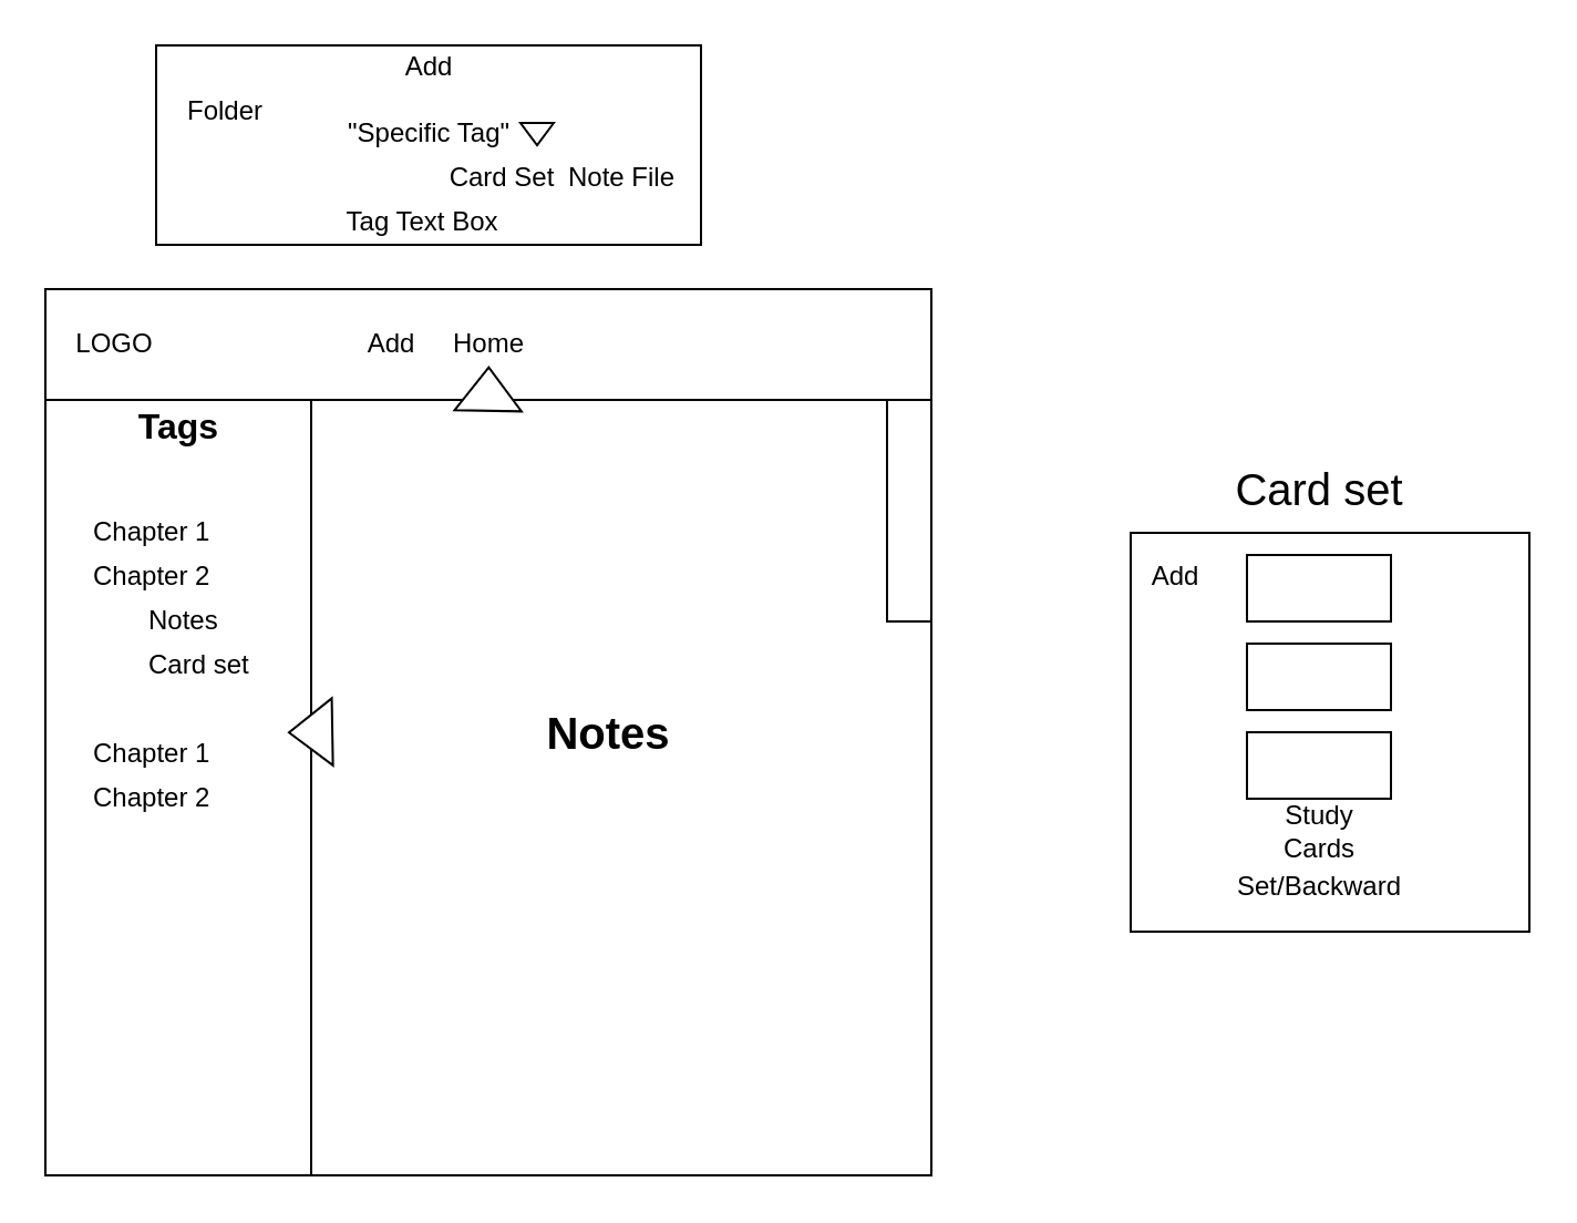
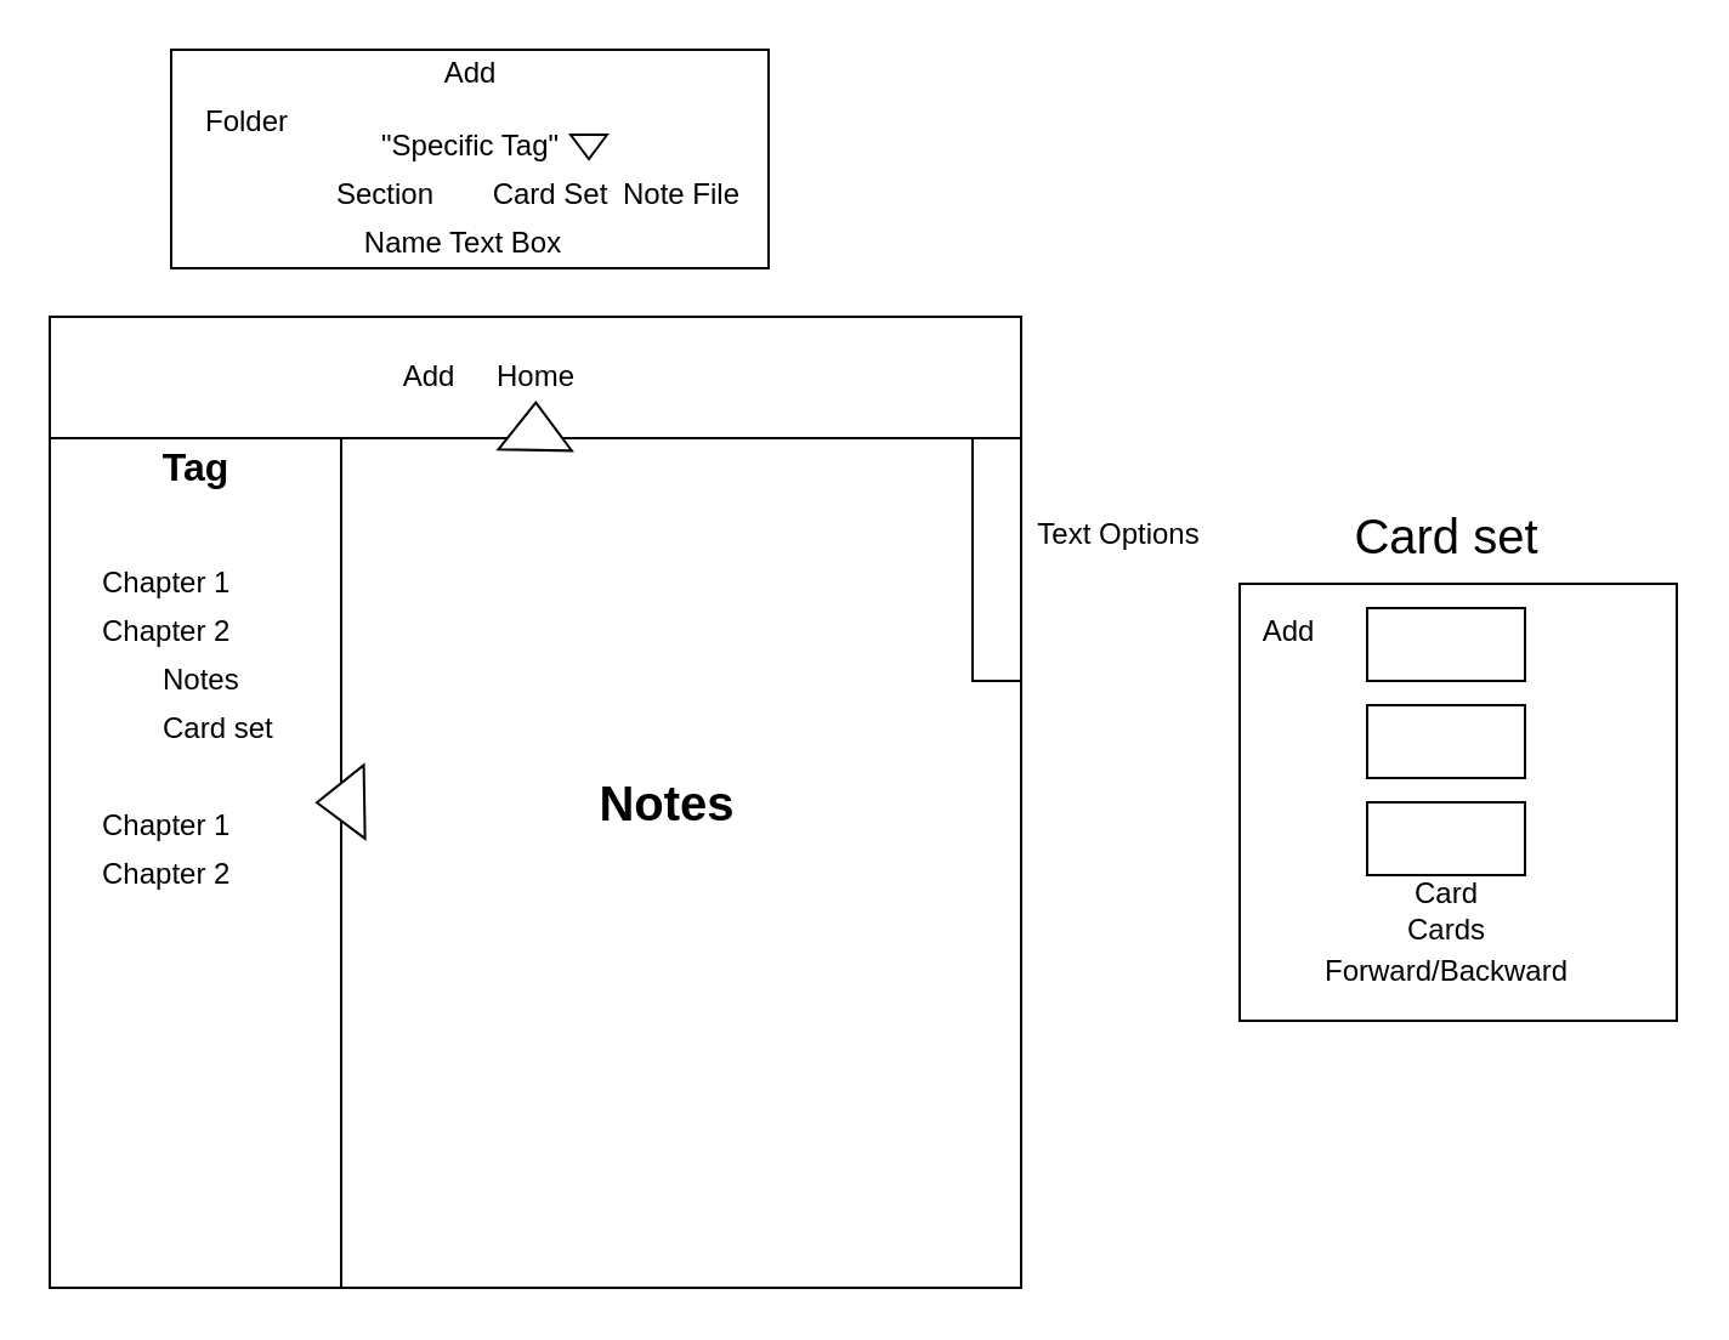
  <mxCell id="0" />
  <mxCell id="1" parent="0" />
  <mxCell id="2" value="" style="whiteSpace=wrap;html=1;aspect=fixed;align=center;" parent="1" vertex="1"><mxGeometry x="20" y="130" width="400" height="400" as="geometry" /></mxCell>
  <mxCell id="3" value="" style="rounded=0;whiteSpace=wrap;html=1;" parent="1" vertex="1"><mxGeometry x="140" y="180" width="280" height="350" as="geometry" /></mxCell>
- <mxCell id="4" value="&lt;font&gt;&lt;font style=&quot;font-size: 16px&quot;&gt;Tags&lt;/font&gt;&lt;br&gt;&lt;/font&gt;" style="text;strokeColor=none;fillColor=none;html=1;fontSize=24;fontStyle=1;verticalAlign=middle;align=center;" parent="1" vertex="1"><mxGeometry x="40" y="170" width="80" height="40" as="geometry" /></mxCell>
+ <mxCell id="4" value="&lt;font&gt;&lt;font style=&quot;font-size: 16px&quot;&gt;Tag&lt;/font&gt;&lt;br&gt;&lt;/font&gt;" style="text;strokeColor=none;fillColor=none;html=1;fontSize=24;fontStyle=1;verticalAlign=middle;align=center;" parent="1" vertex="1"><mxGeometry x="40" y="170" width="80" height="40" as="geometry" /></mxCell>
  <mxCell id="5" value="&lt;font style=&quot;font-size: 20px&quot;&gt;Notes&lt;br&gt;&lt;/font&gt;" style="text;strokeColor=none;fillColor=none;html=1;fontSize=24;fontStyle=1;verticalAlign=middle;align=center;" parent="1" vertex="1"><mxGeometry x="234" y="310" width="80" height="40" as="geometry" /></mxCell>
  <mxCell id="6" value="" style="triangle;whiteSpace=wrap;html=1;rotation=-181;" parent="1" vertex="1"><mxGeometry x="130" y="314.87" width="19.57" height="30.26" as="geometry" /></mxCell>
  <mxCell id="7" value="" style="rounded=0;whiteSpace=wrap;html=1;" parent="1" vertex="1"><mxGeometry x="20" y="130" width="400" height="50" as="geometry" /></mxCell>
  <mxCell id="8" value="" style="triangle;whiteSpace=wrap;html=1;rotation=-89;" parent="1" vertex="1"><mxGeometry x="210.22" y="160" width="19.57" height="30.26" as="geometry" /></mxCell>
  <mxCell id="9" value="Chapter 1" style="text;html=1;align=left;verticalAlign=middle;resizable=0;points=[];autosize=1;" parent="1" vertex="1"><mxGeometry x="40" y="230" width="70" height="20" as="geometry" /></mxCell>
  <mxCell id="10" value="Chapter 2" style="text;html=1;align=left;verticalAlign=middle;resizable=0;points=[];autosize=1;" parent="1" vertex="1"><mxGeometry x="40" y="250" width="70" height="20" as="geometry" /></mxCell>
  <mxCell id="11" value="Notes" style="text;html=1;align=left;verticalAlign=middle;resizable=0;points=[];autosize=1;" parent="1" vertex="1"><mxGeometry x="65" y="270" width="50" height="20" as="geometry" /></mxCell>
  <mxCell id="12" value="Chapter 1" style="text;html=1;align=left;verticalAlign=middle;resizable=0;points=[];autosize=1;" parent="1" vertex="1"><mxGeometry x="40" y="330" width="70" height="20" as="geometry" /></mxCell>
  <mxCell id="13" value="Chapter 2" style="text;html=1;align=left;verticalAlign=middle;resizable=0;points=[];autosize=1;" parent="1" vertex="1"><mxGeometry x="40" y="350" width="70" height="20" as="geometry" /></mxCell>
  <mxCell id="14" value="" style="rounded=0;whiteSpace=wrap;html=1;align=left;" parent="1" vertex="1"><mxGeometry x="400" y="180" width="20" height="100" as="geometry" /></mxCell>
+ <mxCell id="15" value="Text Options" style="text;html=1;align=center;verticalAlign=middle;resizable=0;points=[];autosize=1;" parent="1" vertex="1"><mxGeometry x="420" y="210" width="80" height="20" as="geometry" /></mxCell>
  <mxCell id="16" value="Add" style="text;html=1;align=center;verticalAlign=middle;resizable=0;points=[];autosize=1;" vertex="1" parent="1"><mxGeometry x="156" y="145" width="40" height="20" as="geometry" /></mxCell>
  <mxCell id="17" value="Home" style="text;html=1;align=center;verticalAlign=middle;resizable=0;points=[];autosize=1;" vertex="1" parent="1"><mxGeometry x="195" y="145" width="50" height="20" as="geometry" /></mxCell>
  <mxCell id="18" value="Card set" style="text;html=1;align=left;verticalAlign=middle;resizable=0;points=[];autosize=1;" vertex="1" parent="1"><mxGeometry x="65" y="290" width="60" height="20" as="geometry" /></mxCell>
  <mxCell id="19" value="" style="whiteSpace=wrap;html=1;aspect=fixed;" vertex="1" parent="1"><mxGeometry x="510" y="240" width="180" height="180" as="geometry" /></mxCell>
- <mxCell id="20" value="Study&lt;br&gt;Cards" style="text;html=1;align=center;verticalAlign=middle;resizable=0;points=[];autosize=1;" vertex="1" parent="1"><mxGeometry x="570" y="360" width="50" height="30" as="geometry" /></mxCell>
+ <mxCell id="20" value="Card&lt;br&gt;Cards" style="text;html=1;align=center;verticalAlign=middle;resizable=0;points=[];autosize=1;" vertex="1" parent="1"><mxGeometry x="570" y="360" width="50" height="30" as="geometry" /></mxCell>
  <mxCell id="21" value="" style="rounded=0;whiteSpace=wrap;html=1;" vertex="1" parent="1"><mxGeometry x="562.5" y="250" width="65" height="30" as="geometry" /></mxCell>
  <mxCell id="22" value="" style="rounded=0;whiteSpace=wrap;html=1;" vertex="1" parent="1"><mxGeometry x="562.5" y="290" width="65" height="30" as="geometry" /></mxCell>
  <mxCell id="23" value="" style="rounded=0;whiteSpace=wrap;html=1;" vertex="1" parent="1"><mxGeometry x="562.5" y="330" width="65" height="30" as="geometry" /></mxCell>
- <mxCell id="24" value="Set/Backward" style="text;html=1;align=center;verticalAlign=middle;resizable=0;points=[];autosize=1;" vertex="1" parent="1"><mxGeometry x="535" y="390" width="120" height="20" as="geometry" /></mxCell>
+ <mxCell id="24" value="Forward/Backward" style="text;html=1;align=center;verticalAlign=middle;resizable=0;points=[];autosize=1;" vertex="1" parent="1"><mxGeometry x="535" y="390" width="120" height="20" as="geometry" /></mxCell>
  <mxCell id="25" value="&lt;font style=&quot;font-size: 20px&quot;&gt;Card set&lt;/font&gt;" style="text;html=1;align=center;verticalAlign=middle;resizable=0;points=[];autosize=1;" vertex="1" parent="1"><mxGeometry x="550" y="210" width="90" height="20" as="geometry" /></mxCell>
  <mxCell id="26" value="" style="rounded=0;whiteSpace=wrap;html=1;" vertex="1" parent="1"><mxGeometry x="70" y="20" width="246" height="90" as="geometry" /></mxCell>
  <mxCell id="27" value="Add" style="text;html=1;align=center;verticalAlign=middle;resizable=0;points=[];autosize=1;" vertex="1" parent="1"><mxGeometry x="173" y="20" width="40" height="20" as="geometry" /></mxCell>
  <mxCell id="28" value="&quot;Specific Tag&quot;" style="text;html=1;align=center;verticalAlign=middle;resizable=0;points=[];autosize=1;" vertex="1" parent="1"><mxGeometry x="148" width="90" height="20" as="geometry" y="50" /></mxCell>
  <mxCell id="29" value="Folder" style="text;html=1;align=center;verticalAlign=middle;resizable=0;points=[];autosize=1;" vertex="1" parent="1"><mxGeometry x="76" y="40" width="50" height="20" as="geometry" /></mxCell>
  <mxCell id="30" value="Card Set" style="text;html=1;align=center;verticalAlign=middle;resizable=0;points=[];autosize=1;" vertex="1" parent="1"><mxGeometry x="196" y="70" width="60" height="20" as="geometry" /></mxCell>
  <mxCell id="31" value="Note File" style="text;html=1;align=center;verticalAlign=middle;resizable=0;points=[];autosize=1;" vertex="1" parent="1"><mxGeometry x="250" y="70" width="60" height="20" as="geometry" /></mxCell>
  <mxCell id="32" value="" style="triangle;whiteSpace=wrap;html=1;rotation=90;" vertex="1" parent="1"><mxGeometry x="237" y="52.5" width="10" height="15" as="geometry" /></mxCell>
- <mxCell id="33" value="Tag Text Box" style="text;html=1;align=center;verticalAlign=middle;resizable=0;points=[];autosize=1;" vertex="1" parent="1"><mxGeometry x="140" y="90" width="100" height="20" as="geometry" /></mxCell>
+ <mxCell id="33" value="Name Text Box" style="text;html=1;align=center;verticalAlign=middle;resizable=0;points=[];autosize=1;" vertex="1" parent="1"><mxGeometry x="140" y="90" width="100" height="20" as="geometry" /></mxCell>
+ <mxCell id="34" value="Section" style="text;html=1;align=center;verticalAlign=middle;resizable=0;points=[];autosize=1;" vertex="1" parent="1"><mxGeometry x="128" y="70" width="60" height="20" as="geometry" /></mxCell>
  <mxCell id="35" value="Add" style="text;html=1;align=center;verticalAlign=middle;resizable=0;points=[];autosize=1;" vertex="1" parent="1"><mxGeometry x="510" y="250" width="40" height="20" as="geometry" /></mxCell>
- <mxCell id="36" value="LOGO" style="text;html=1;align=center;verticalAlign=middle;resizable=0;points=[];autosize=1;" vertex="1" parent="1"><mxGeometry x="26" y="145" width="50" height="20" as="geometry" /></mxCell>
